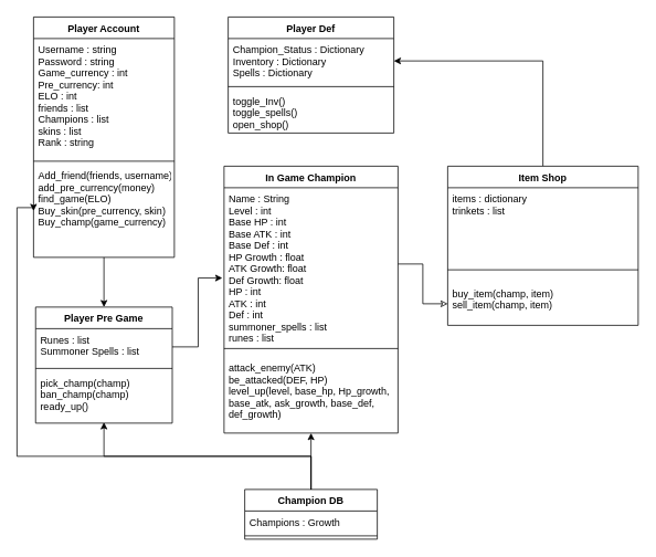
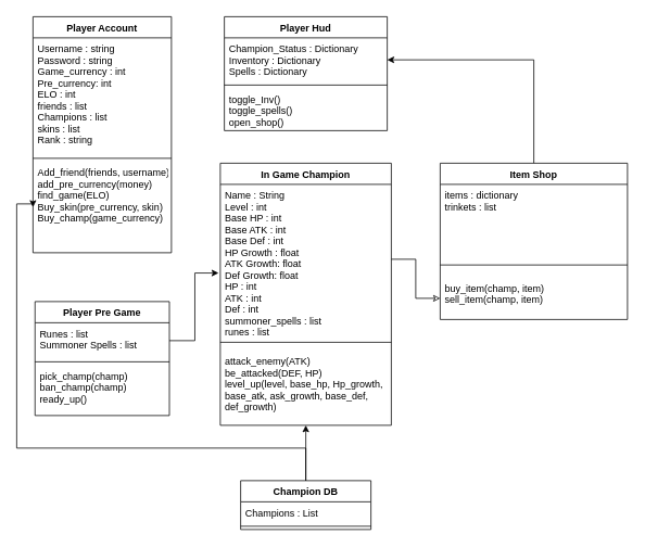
  <mxCell id="0" />
  <mxCell id="1" parent="0" />
  <mxCell id="2" value="In Game Champion" style="swimlane;fontStyle=1;align=center;verticalAlign=top;childLayout=stackLayout;horizontal=1;startSize=26;horizontalStack=0;resizeParent=1;resizeParentMax=0;resizeLast=0;collapsible=1;marginBottom=0;" vertex="1" parent="1"><mxGeometry x="270" y="200" width="210" height="322" as="geometry" /></mxCell>
  <mxCell id="3" value="Name : String&#10;Level : int&#10;Base HP : int&#10;Base ATK : int&#10;Base Def : int&#10;HP Growth : float&#10;ATK Growth: float&#10;Def Growth: float&#10;HP : int&#10;ATK : int&#10;Def : int&#10;summoner_spells : list&#10;runes : list" style="text;strokeColor=none;fillColor=none;align=left;verticalAlign=top;spacingLeft=4;spacingRight=4;overflow=hidden;rotatable=0;points=[[0,0.5],[1,0.5]];portConstraint=eastwest;" vertex="1" parent="2"><mxGeometry y="26" width="210" height="184" as="geometry" /></mxCell>
  <mxCell id="4" value="" style="line;strokeWidth=1;fillColor=none;align=left;verticalAlign=middle;spacingTop=-1;spacingLeft=3;spacingRight=3;rotatable=0;labelPosition=right;points=[];portConstraint=eastwest;" vertex="1" parent="2"><mxGeometry y="210" width="210" height="20" as="geometry" /></mxCell>
  <mxCell id="5" value="attack_enemy(ATK)&#10;be_attacked(DEF, HP)&#10;level_up(level, base_hp, Hp_growth, &#10;base_atk, ask_growth, base_def, &#10;def_growth)&#10;" style="text;strokeColor=none;fillColor=none;align=left;verticalAlign=top;spacingLeft=4;spacingRight=4;overflow=hidden;rotatable=0;points=[[0,0.5],[1,0.5]];portConstraint=eastwest;" vertex="1" parent="2"><mxGeometry y="230" width="210" height="92" as="geometry" /></mxCell>
  <mxCell id="6" style="edgeStyle=orthogonalEdgeStyle;rounded=0;orthogonalLoop=1;jettySize=auto;html=1;entryX=1;entryY=0.5;entryDx=0;entryDy=0;" edge="1" parent="1" source="7" target="21"><mxGeometry relative="1" as="geometry" /></mxCell>
  <mxCell id="7" value="Item Shop" style="swimlane;fontStyle=1;align=center;verticalAlign=top;childLayout=stackLayout;horizontal=1;startSize=26;horizontalStack=0;resizeParent=1;resizeParentMax=0;resizeLast=0;collapsible=1;marginBottom=0;" vertex="1" parent="1"><mxGeometry x="540" y="200" width="230" height="192" as="geometry" /></mxCell>
  <mxCell id="8" value="items : dictionary&#10;trinkets : list" style="text;strokeColor=none;fillColor=none;align=left;verticalAlign=top;spacingLeft=4;spacingRight=4;overflow=hidden;rotatable=0;points=[[0,0.5],[1,0.5]];portConstraint=eastwest;" vertex="1" parent="7"><mxGeometry y="26" width="230" height="84" as="geometry" /></mxCell>
  <mxCell id="9" value="" style="line;strokeWidth=1;fillColor=none;align=left;verticalAlign=middle;spacingTop=-1;spacingLeft=3;spacingRight=3;rotatable=0;labelPosition=right;points=[];portConstraint=eastwest;" vertex="1" parent="7"><mxGeometry y="110" width="230" height="30" as="geometry" /></mxCell>
  <mxCell id="10" value="buy_item(champ, item)&#10;sell_item(champ, item)" style="text;strokeColor=none;fillColor=none;align=left;verticalAlign=top;spacingLeft=4;spacingRight=4;overflow=hidden;rotatable=0;points=[[0,0.5],[1,0.5]];portConstraint=eastwest;" vertex="1" parent="7"><mxGeometry y="140" width="230" height="52" as="geometry" /></mxCell>
- <mxCell id="11" style="edgeStyle=orthogonalEdgeStyle;rounded=0;orthogonalLoop=1;jettySize=auto;html=1;entryX=0.5;entryY=0;entryDx=0;entryDy=0;" edge="1" parent="1" source="12" target="16"><mxGeometry relative="1" as="geometry" /></mxCell>
  <mxCell id="12" value="Player Account" style="swimlane;fontStyle=1;align=center;verticalAlign=top;childLayout=stackLayout;horizontal=1;startSize=26;horizontalStack=0;resizeParent=1;resizeParentMax=0;resizeLast=0;collapsible=1;marginBottom=0;" vertex="1" parent="1"><mxGeometry x="40" y="20" width="170" height="290" as="geometry" /></mxCell>
  <mxCell id="13" value="Username : string&#10;Password : string&#10;Game_currency : int&#10;Pre_currency: int&#10;ELO : int&#10;friends : list&#10;Champions : list&#10;skins : list&#10;Rank : string" style="text;strokeColor=none;fillColor=none;align=left;verticalAlign=top;spacingLeft=4;spacingRight=4;overflow=hidden;rotatable=0;points=[[0,0.5],[1,0.5]];portConstraint=eastwest;" vertex="1" parent="12"><mxGeometry y="26" width="170" height="144" as="geometry" /></mxCell>
  <mxCell id="14" value="" style="line;strokeWidth=1;fillColor=none;align=left;verticalAlign=middle;spacingTop=-1;spacingLeft=3;spacingRight=3;rotatable=0;labelPosition=right;points=[];portConstraint=eastwest;" vertex="1" parent="12"><mxGeometry y="170" width="170" height="8" as="geometry" /></mxCell>
  <mxCell id="15" value="Add_friend(friends, username)&#10;add_pre_currency(money)&#10;find_game(ELO)&#10;Buy_skin(pre_currency, skin)&#10;Buy_champ(game_currency)&#10;" style="text;strokeColor=none;fillColor=none;align=left;verticalAlign=top;spacingLeft=4;spacingRight=4;overflow=hidden;rotatable=0;points=[[0,0.5],[1,0.5]];portConstraint=eastwest;" vertex="1" parent="12"><mxGeometry y="178" width="170" height="112" as="geometry" /></mxCell>
  <mxCell id="16" value="Player Pre Game" style="swimlane;fontStyle=1;align=center;verticalAlign=top;childLayout=stackLayout;horizontal=1;startSize=26;horizontalStack=0;resizeParent=1;resizeParentMax=0;resizeLast=0;collapsible=1;marginBottom=0;" vertex="1" parent="1"><mxGeometry x="42.5" y="370" width="165" height="140" as="geometry" /></mxCell>
  <mxCell id="17" value="Runes : list&#10;Summoner Spells : list" style="text;strokeColor=none;fillColor=none;align=left;verticalAlign=top;spacingLeft=4;spacingRight=4;overflow=hidden;rotatable=0;points=[[0,0.5],[1,0.5]];portConstraint=eastwest;" vertex="1" parent="16"><mxGeometry y="26" width="165" height="44" as="geometry" /></mxCell>
  <mxCell id="18" value="" style="line;strokeWidth=1;fillColor=none;align=left;verticalAlign=middle;spacingTop=-1;spacingLeft=3;spacingRight=3;rotatable=0;labelPosition=right;points=[];portConstraint=eastwest;" vertex="1" parent="16"><mxGeometry y="70" width="165" height="8" as="geometry" /></mxCell>
  <mxCell id="19" value="pick_champ(champ)&#10;ban_champ(champ)&#10;ready_up()" style="text;strokeColor=none;fillColor=none;align=left;verticalAlign=top;spacingLeft=4;spacingRight=4;overflow=hidden;rotatable=0;points=[[0,0.5],[1,0.5]];portConstraint=eastwest;" vertex="1" parent="16"><mxGeometry y="78" width="165" height="62" as="geometry" /></mxCell>
- <mxCell id="20" value="Player Def" style="swimlane;fontStyle=1;align=center;verticalAlign=top;childLayout=stackLayout;horizontal=1;startSize=26;horizontalStack=0;resizeParent=1;resizeParentMax=0;resizeLast=0;collapsible=1;marginBottom=0;" vertex="1" parent="1"><mxGeometry x="275" y="20" width="200" height="140" as="geometry" /></mxCell>
+ <mxCell id="20" value="Player Hud" style="swimlane;fontStyle=1;align=center;verticalAlign=top;childLayout=stackLayout;horizontal=1;startSize=26;horizontalStack=0;resizeParent=1;resizeParentMax=0;resizeLast=0;collapsible=1;marginBottom=0;" vertex="1" parent="1"><mxGeometry x="275" y="20" width="200" height="140" as="geometry" /></mxCell>
  <mxCell id="21" value="Champion_Status : Dictionary&#10;Inventory : Dictionary&#10;Spells : Dictionary" style="text;strokeColor=none;fillColor=none;align=left;verticalAlign=top;spacingLeft=4;spacingRight=4;overflow=hidden;rotatable=0;points=[[0,0.5],[1,0.5]];portConstraint=eastwest;" vertex="1" parent="20"><mxGeometry y="26" width="200" height="54" as="geometry" /></mxCell>
  <mxCell id="22" value="" style="line;strokeWidth=1;fillColor=none;align=left;verticalAlign=middle;spacingTop=-1;spacingLeft=3;spacingRight=3;rotatable=0;labelPosition=right;points=[];portConstraint=eastwest;" vertex="1" parent="20"><mxGeometry y="80" width="200" height="8" as="geometry" /></mxCell>
  <mxCell id="23" value="toggle_Inv()&#10;toggle_spells()&#10;open_shop()" style="text;strokeColor=none;fillColor=none;align=left;verticalAlign=top;spacingLeft=4;spacingRight=4;overflow=hidden;rotatable=0;points=[[0,0.5],[1,0.5]];portConstraint=eastwest;" vertex="1" parent="20"><mxGeometry y="88" width="200" height="52" as="geometry" /></mxCell>
  <mxCell id="24" style="edgeStyle=orthogonalEdgeStyle;rounded=0;orthogonalLoop=1;jettySize=auto;html=1;entryX=0.5;entryY=1;entryDx=0;entryDy=0;entryPerimeter=0;endArrow=classic;endFill=1;strokeColor=default;strokeWidth=1;" edge="1" parent="1" source="27" target="5"><mxGeometry relative="1" as="geometry" /></mxCell>
- <mxCell id="25" style="edgeStyle=orthogonalEdgeStyle;rounded=0;orthogonalLoop=1;jettySize=auto;html=1;entryX=0.5;entryY=0.984;entryDx=0;entryDy=0;entryPerimeter=0;endArrow=classic;endFill=1;strokeColor=default;strokeWidth=1;" edge="1" parent="1" source="27" target="19"><mxGeometry relative="1" as="geometry" /></mxCell>
  <mxCell id="26" style="edgeStyle=orthogonalEdgeStyle;rounded=0;orthogonalLoop=1;jettySize=auto;html=1;endArrow=classic;endFill=1;strokeColor=default;strokeWidth=1;entryX=0;entryY=0.5;entryDx=0;entryDy=0;" edge="1" parent="1" source="27" target="15"><mxGeometry relative="1" as="geometry"><mxPoint x="10" y="190" as="targetPoint" /><Array as="points"><mxPoint x="375" y="550" /><mxPoint x="20" y="550" /><mxPoint x="20" y="250" /><mxPoint x="40" y="250" /></Array></mxGeometry></mxCell>
  <mxCell id="27" value="Champion DB" style="swimlane;fontStyle=1;align=center;verticalAlign=top;childLayout=stackLayout;horizontal=1;startSize=26;horizontalStack=0;resizeParent=1;resizeParentMax=0;resizeLast=0;collapsible=1;marginBottom=0;" vertex="1" parent="1"><mxGeometry x="295" y="590" width="160" height="60" as="geometry" /></mxCell>
- <mxCell id="28" value="Champions : Growth" style="text;strokeColor=none;fillColor=none;align=left;verticalAlign=top;spacingLeft=4;spacingRight=4;overflow=hidden;rotatable=0;points=[[0,0.5],[1,0.5]];portConstraint=eastwest;" vertex="1" parent="27"><mxGeometry y="26" width="160" height="26" as="geometry" /></mxCell>
+ <mxCell id="28" value="Champions : List" style="text;strokeColor=none;fillColor=none;align=left;verticalAlign=top;spacingLeft=4;spacingRight=4;overflow=hidden;rotatable=0;points=[[0,0.5],[1,0.5]];portConstraint=eastwest;" vertex="1" parent="27"><mxGeometry y="26" width="160" height="26" as="geometry" /></mxCell>
  <mxCell id="29" value="" style="line;strokeWidth=1;fillColor=none;align=left;verticalAlign=middle;spacingTop=-1;spacingLeft=3;spacingRight=3;rotatable=0;labelPosition=right;points=[];portConstraint=eastwest;" vertex="1" parent="27"><mxGeometry y="52" width="160" height="8" as="geometry" /></mxCell>
  <mxCell id="30" style="edgeStyle=orthogonalEdgeStyle;rounded=0;orthogonalLoop=1;jettySize=auto;html=1;entryX=-0.01;entryY=0.592;entryDx=0;entryDy=0;entryPerimeter=0;endArrow=classic;endFill=1;strokeColor=default;strokeWidth=1;" edge="1" parent="1" source="17" target="3"><mxGeometry relative="1" as="geometry" /></mxCell>
  <mxCell id="31" style="edgeStyle=orthogonalEdgeStyle;rounded=0;orthogonalLoop=1;jettySize=auto;html=1;entryX=0;entryY=0.5;entryDx=0;entryDy=0;endArrow=classic;endFill=0;strokeColor=default;strokeWidth=1;" edge="1" parent="1" source="3" target="10"><mxGeometry relative="1" as="geometry" /></mxCell>
